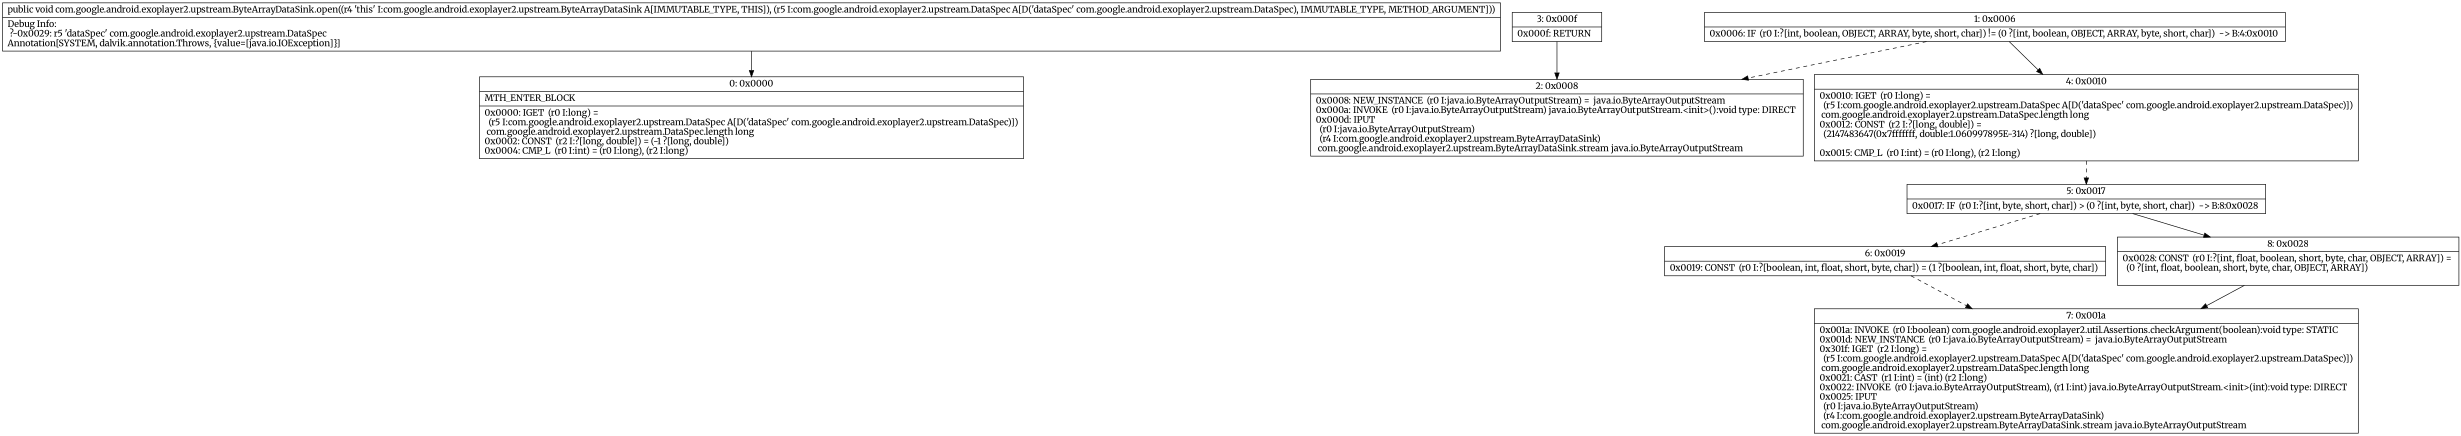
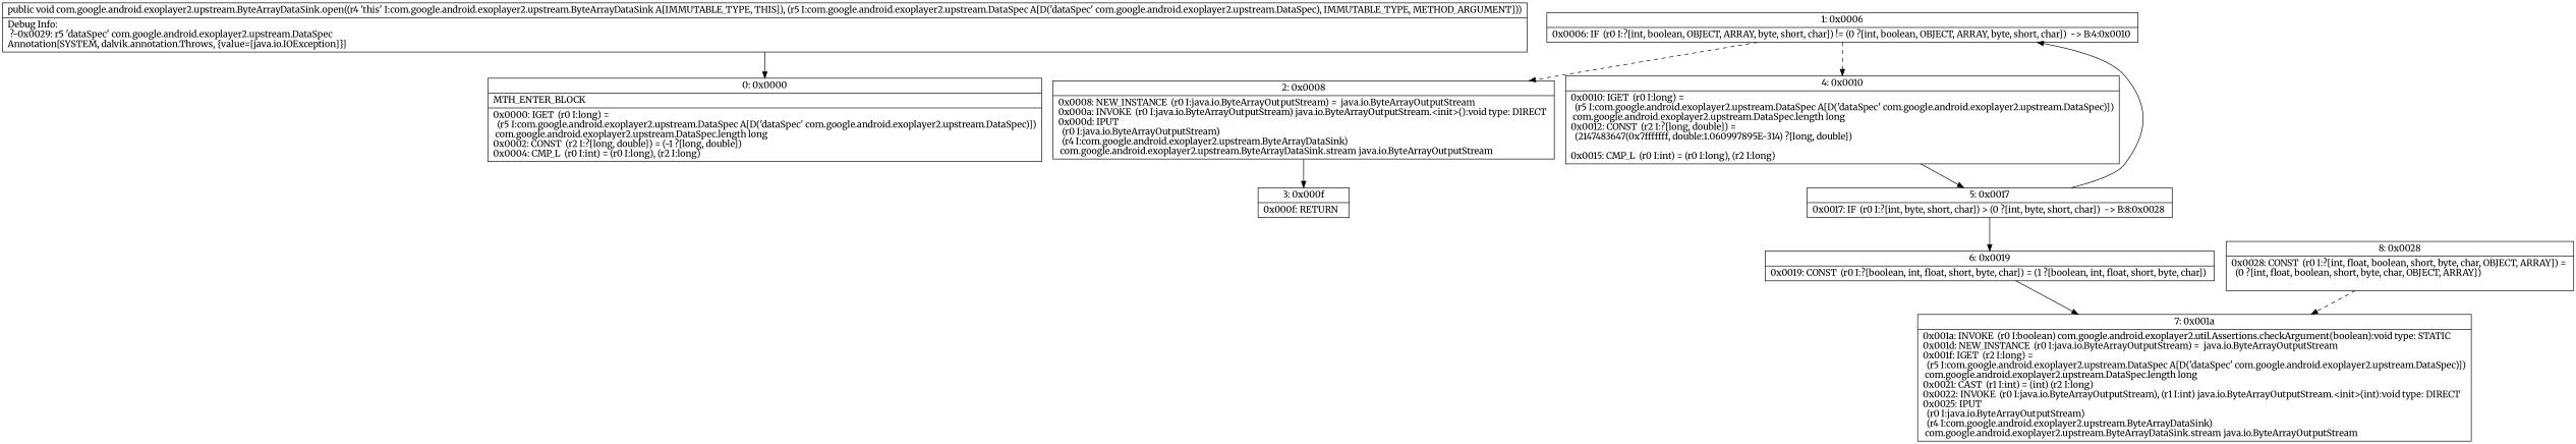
  digraph {
    fontname=Merriweather
    node [fontname=Merriweather shape=record]
    edge [fontname=Merriweather]
    n1 [label="{0\:\ 0x0000|MTH_ENTER_BLOCK\l|0x0000: IGET  (r0 I:long) = \l  (r5 I:com.google.android.exoplayer2.upstream.DataSpec A[D('dataSpec' com.google.android.exoplayer2.upstream.DataSpec)])\l com.google.android.exoplayer2.upstream.DataSpec.length long \l0x0002: CONST  (r2 I:?[long, double]) = (\-1 ?[long, double]) \l0x0004: CMP_L  (r0 I:int) = (r0 I:long), (r2 I:long) \l}"]
    n2 [label="{1\:\ 0x0006|0x0006: IF  (r0 I:?[int, boolean, OBJECT, ARRAY, byte, short, char]) != (0 ?[int, boolean, OBJECT, ARRAY, byte, short, char])  \-\> B:4:0x0010 \l}"]
    n3 [label="{2\:\ 0x0008|0x0008: NEW_INSTANCE  (r0 I:java.io.ByteArrayOutputStream) =  java.io.ByteArrayOutputStream \l0x000a: INVOKE  (r0 I:java.io.ByteArrayOutputStream) java.io.ByteArrayOutputStream.\<init\>():void type: DIRECT \l0x000d: IPUT  \l  (r0 I:java.io.ByteArrayOutputStream)\l  (r4 I:com.google.android.exoplayer2.upstream.ByteArrayDataSink)\l com.google.android.exoplayer2.upstream.ByteArrayDataSink.stream java.io.ByteArrayOutputStream \l}"]
    n4 [label="{4\:\ 0x0010|0x0010: IGET  (r0 I:long) = \l  (r5 I:com.google.android.exoplayer2.upstream.DataSpec A[D('dataSpec' com.google.android.exoplayer2.upstream.DataSpec)])\l com.google.android.exoplayer2.upstream.DataSpec.length long \l0x0012: CONST  (r2 I:?[long, double]) = \l  (2147483647(0x7fffffff, double:1.060997895E\-314) ?[long, double])\l \l0x0015: CMP_L  (r0 I:int) = (r0 I:long), (r2 I:long) \l}"]
    n5 [label="{3\:\ 0x000f|0x000f: RETURN   \l}"]
    n6 [label="{5\:\ 0x0017|0x0017: IF  (r0 I:?[int, byte, short, char]) \> (0 ?[int, byte, short, char])  \-\> B:8:0x0028 \l}"]
    n7 [label="{6\:\ 0x0019|0x0019: CONST  (r0 I:?[boolean, int, float, short, byte, char]) = (1 ?[boolean, int, float, short, byte, char]) \l}"]
    n8 [label="{8\:\ 0x0028|0x0028: CONST  (r0 I:?[int, float, boolean, short, byte, char, OBJECT, ARRAY]) = \l  (0 ?[int, float, boolean, short, byte, char, OBJECT, ARRAY])\l \l}"]
-   n9 [label="{7\:\ 0x001a|0x001a: INVOKE  (r0 I:boolean) com.google.android.exoplayer2.util.Assertions.checkArgument(boolean):void type: STATIC \l0x001d: NEW_INSTANCE  (r0 I:java.io.ByteArrayOutputStream) =  java.io.ByteArrayOutputStream \l0x301f: IGET  (r2 I:long) = \l  (r5 I:com.google.android.exoplayer2.upstream.DataSpec A[D('dataSpec' com.google.android.exoplayer2.upstream.DataSpec)])\l com.google.android.exoplayer2.upstream.DataSpec.length long \l0x0021: CAST  (r1 I:int) = (int) (r2 I:long) \l0x0022: INVOKE  (r0 I:java.io.ByteArrayOutputStream), (r1 I:int) java.io.ByteArrayOutputStream.\<init\>(int):void type: DIRECT \l0x0025: IPUT  \l  (r0 I:java.io.ByteArrayOutputStream)\l  (r4 I:com.google.android.exoplayer2.upstream.ByteArrayDataSink)\l com.google.android.exoplayer2.upstream.ByteArrayDataSink.stream java.io.ByteArrayOutputStream \l}"]
+   n9 [label="{7\:\ 0x001a|0x001a: INVOKE  (r0 I:boolean) com.google.android.exoplayer2.util.Assertions.checkArgument(boolean):void type: STATIC \l0x001d: NEW_INSTANCE  (r0 I:java.io.ByteArrayOutputStream) =  java.io.ByteArrayOutputStream \l0x001f: IGET  (r2 I:long) = \l  (r5 I:com.google.android.exoplayer2.upstream.DataSpec A[D('dataSpec' com.google.android.exoplayer2.upstream.DataSpec)])\l com.google.android.exoplayer2.upstream.DataSpec.length long \l0x0021: CAST  (r1 I:int) = (int) (r2 I:long) \l0x0022: INVOKE  (r0 I:java.io.ByteArrayOutputStream), (r1 I:int) java.io.ByteArrayOutputStream.\<init\>(int):void type: DIRECT \l0x0025: IPUT  \l  (r0 I:java.io.ByteArrayOutputStream)\l  (r4 I:com.google.android.exoplayer2.upstream.ByteArrayDataSink)\l com.google.android.exoplayer2.upstream.ByteArrayDataSink.stream java.io.ByteArrayOutputStream \l}"]
    n10 [label="{public void com.google.android.exoplayer2.upstream.ByteArrayDataSink.open((r4 'this' I:com.google.android.exoplayer2.upstream.ByteArrayDataSink A[IMMUTABLE_TYPE, THIS]), (r5 I:com.google.android.exoplayer2.upstream.DataSpec A[D('dataSpec' com.google.android.exoplayer2.upstream.DataSpec), IMMUTABLE_TYPE, METHOD_ARGUMENT]))  | Debug Info:\l  ?\-0x0029: r5 'dataSpec' com.google.android.exoplayer2.upstream.DataSpec\lAnnotation[SYSTEM, dalvik.annotation.Throws, \{value=[java.io.IOException]\}]\l}"]
    n2 -> n3 [style=dashed]
-   n2 -> n4
-   n5 -> n3
-   n4 -> n6 [style=dashed]
-   n6 -> n7 [style=dashed]
-   n6 -> n8
-   n7 -> n9 [style=dashed]
-   n8 -> n9
+   n2 -> n4 [style=dashed]
+   n3 -> n5
+   n4 -> n6
+   n6 -> n7 [style=solid]
+   n6 -> n2
+   n7 -> n9
+   n8 -> n9 [style=dashed]
    n10 -> n1
  }
